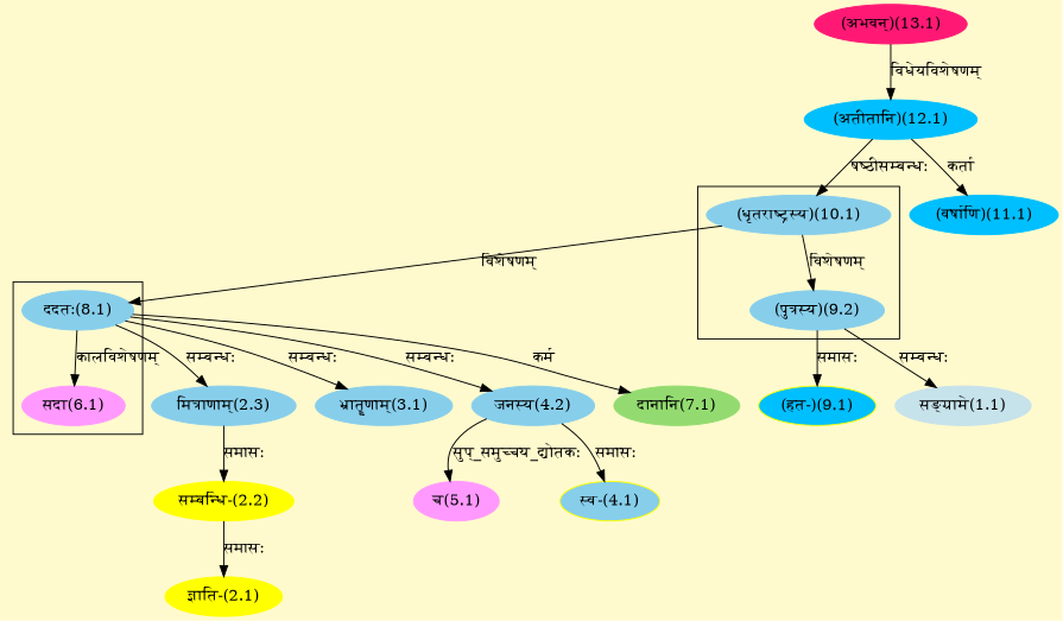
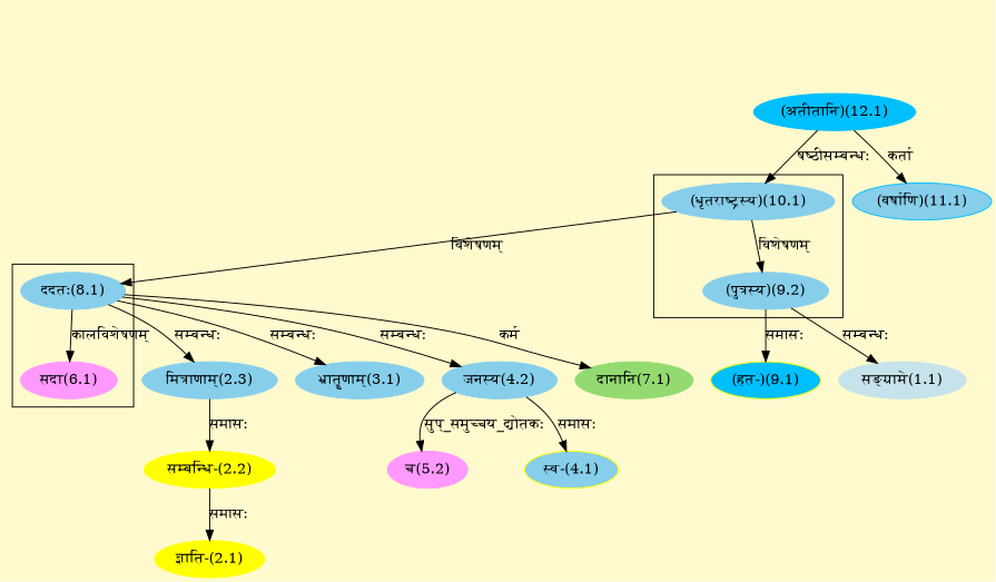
  digraph {
    bgcolor=lemonchiffon1
    compound=true
    rankdir=BT
    node [color="#87CEEB" style=filled]
    edge [dir=back]
    n1 [color="#FF99FF" label="सदा(6.1)"]
    n2 [label="ददतः(8.1)"]
    n3 [label="(धृतराष्ट्रस्य)(10.1)"]
    n4 [label="(पुत्रस्य)(9.2)"]
    n5 [color="#00BFFF" label="(अतीतानि)(12.1)"]
-   n6 [color="#00BFFF" label="(वर्षाणि)(11.1)"]
+   n6 [color="#00BFFF" label="(वर्षाणि)(11.1)" fillcolor="#87CEEB"]
    n7 [color="#C6E2EB" label="सङ्ग्रामे(1.1)"]
    n8 [color="#FFFF00" label="ज्ञाति-(2.1)"]
    n9 [color="#FFFF00" label="सम्बन्धि-(2.2)"]
    n10 [label="मित्राणाम्(2.3)"]
    n11 [label="भ्रातॄणाम्(3.1)"]
    n12 [color="#FFFF00" fillcolor="#87CEEB" label="स्व-(4.1)"]
    n13 [label="जनस्य(4.2)"]
-   n14 [color="#FF99FF" label="च(5.1)"]
+   n14 [color="#FF99FF" label="च(5.2)"]
    n15 [color="#93DB70" label="दानानि(7.1)"]
    n16 [color="#FFFF00" fillcolor="#00BFFF" label="(हत-)(9.1)"]
-   n17 [color="#FF1975" label="(अभवन्)(13.1)"]
    subgraph cluster_1 {
      n1
      n2
    }
    subgraph cluster_2 {
      n3
      n4
    }
    n1 -> n2 [label="कालविशेषणम्"]
    n2 -> n3 [label="विशेषणम्"]
    n3 -> n5 [label="षष्ठीसम्बन्धः"]
    n4 -> n3 [label="विशेषणम्"]
-   n5 -> n17 [label="विधेयविशेषणम्"]
    n6 -> n5 [label="कर्ता"]
    n7 -> n4 [label="सम्बन्धः"]
    n8 -> n9 [label="समासः"]
    n9 -> n10 [label="समासः"]
    n10 -> n2 [label="सम्बन्धः"]
    n11 -> n2 [label="सम्बन्धः"]
    n12 -> n13 [label="समासः"]
    n13 -> n2 [label="सम्बन्धः"]
    n14 -> n13 [label="सुप्_समुच्चय_द्योतकः"]
    n15 -> n2 [label="कर्म"]
    n16 -> n4 [label="समासः"]
  }
